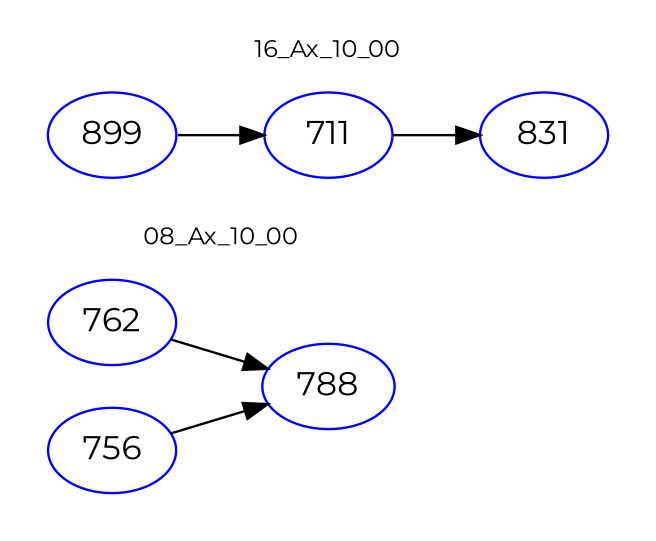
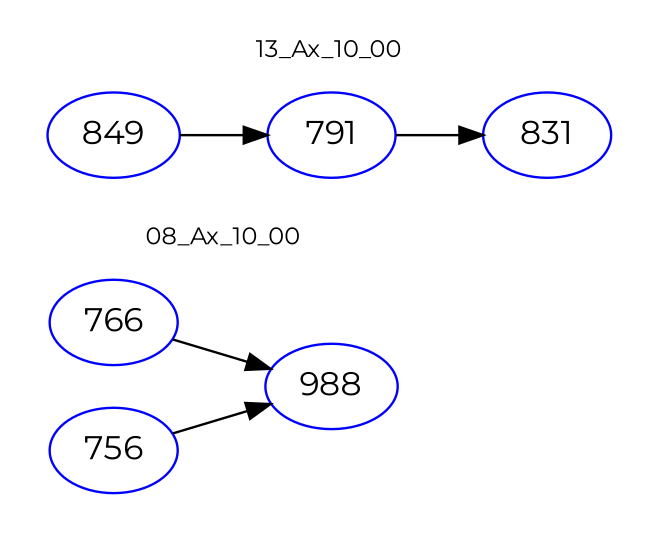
  digraph {
    fontname=Montserrat
    rankdir=LR
    node [color=blue fontname=Montserrat]
    edge [color=black fontname=Montserrat]
-   n1 [label=762]
+   n1 [label=766]
    n2 [label=756]
-   n3 [label=788]
-   n4 [label=899]
-   n5 [label=711]
+   n3 [label=988]
+   n4 [label=849]
+   n5 [label=791]
    n6 [label=831]
    subgraph cluster_1 {
      color=white
      fontsize=10
      label="08_Ax_10_00"
      n1
      n2
      n3
    }
    subgraph cluster_2 {
      color=white
      fontsize=10
-     label="16_Ax_10_00"
+     label="13_Ax_10_00"
      n4
      n5
      n6
    }
    n1 -> n3
    n2 -> n3
    n4 -> n5
    n5 -> n6
  }
